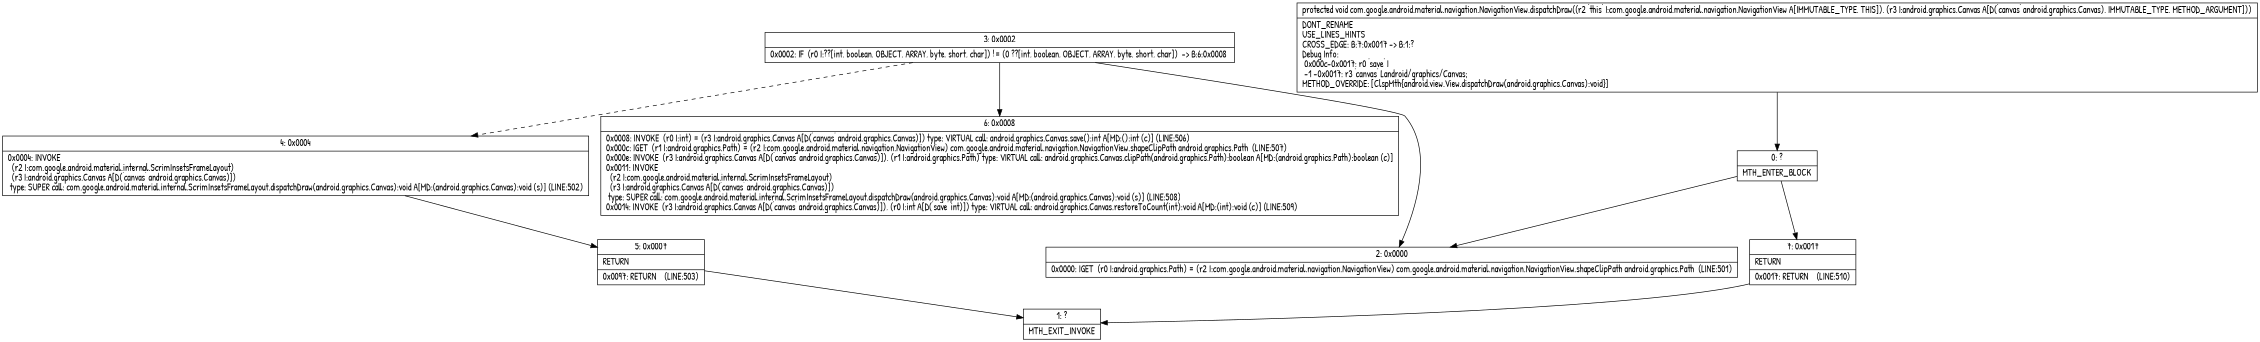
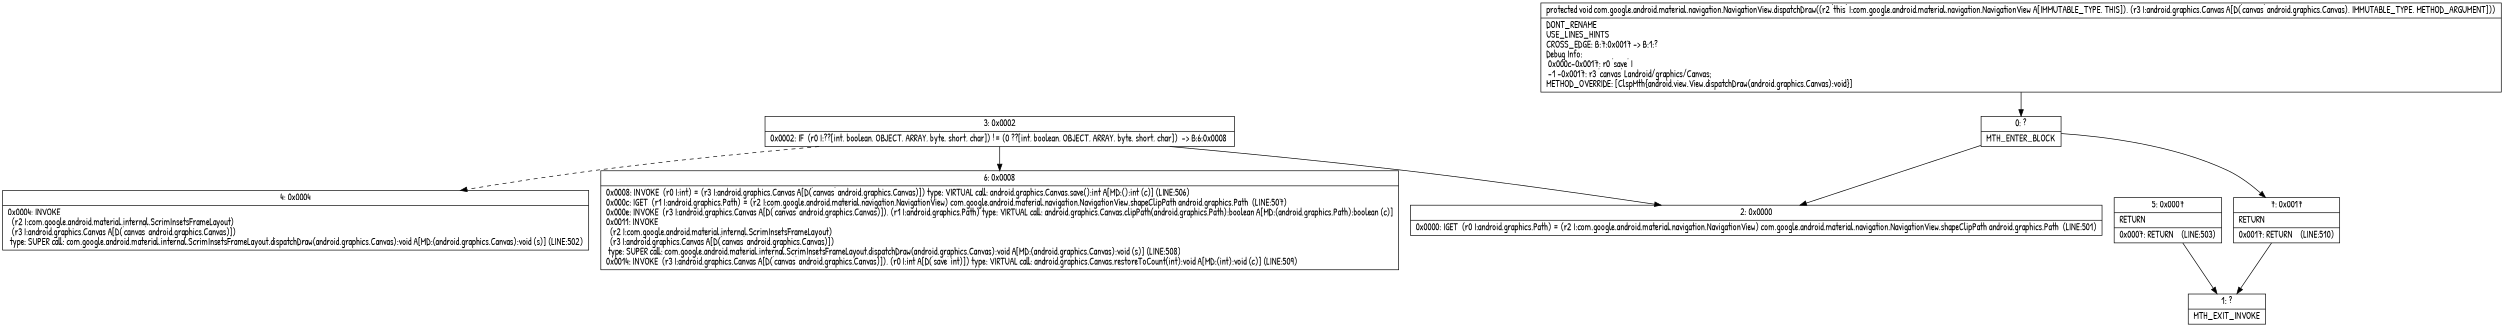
  digraph {
    fontname="Patrick Hand"
    node [fontname="Patrick Hand" shape=record]
    edge [fontname="Patrick Hand"]
    n1 [label="{0\:\ ?|MTH_ENTER_BLOCK\l}"]
    n2 [label="{2\:\ 0x0000|0x0000: IGET  (r0 I:android.graphics.Path) = (r2 I:com.google.android.material.navigation.NavigationView) com.google.android.material.navigation.NavigationView.shapeClipPath android.graphics.Path  (LINE:501)\l}"]
    n3 [label="{7\:\ 0x0017|RETURN\l|0x0017: RETURN    (LINE:510)\l}"]
    n4 [label="{3\:\ 0x0002|0x0002: IF  (r0 I:??[int, boolean, OBJECT, ARRAY, byte, short, char]) != (0 ??[int, boolean, OBJECT, ARRAY, byte, short, char])  \-\> B:6:0x0008 \l}"]
    n5 [label="{4\:\ 0x0004|0x0004: INVOKE  \l  (r2 I:com.google.android.material.internal.ScrimInsetsFrameLayout)\l  (r3 I:android.graphics.Canvas A[D('canvas' android.graphics.Canvas)])\l type: SUPER call: com.google.android.material.internal.ScrimInsetsFrameLayout.dispatchDraw(android.graphics.Canvas):void A[MD:(android.graphics.Canvas):void (s)] (LINE:502)\l}"]
    n6 [label="{6\:\ 0x0008|0x0008: INVOKE  (r0 I:int) = (r3 I:android.graphics.Canvas A[D('canvas' android.graphics.Canvas)]) type: VIRTUAL call: android.graphics.Canvas.save():int A[MD:():int (c)] (LINE:506)\l0x000c: IGET  (r1 I:android.graphics.Path) = (r2 I:com.google.android.material.navigation.NavigationView) com.google.android.material.navigation.NavigationView.shapeClipPath android.graphics.Path  (LINE:507)\l0x000e: INVOKE  (r3 I:android.graphics.Canvas A[D('canvas' android.graphics.Canvas)]), (r1 I:android.graphics.Path) type: VIRTUAL call: android.graphics.Canvas.clipPath(android.graphics.Path):boolean A[MD:(android.graphics.Path):boolean (c)]\l0x0011: INVOKE  \l  (r2 I:com.google.android.material.internal.ScrimInsetsFrameLayout)\l  (r3 I:android.graphics.Canvas A[D('canvas' android.graphics.Canvas)])\l type: SUPER call: com.google.android.material.internal.ScrimInsetsFrameLayout.dispatchDraw(android.graphics.Canvas):void A[MD:(android.graphics.Canvas):void (s)] (LINE:508)\l0x0014: INVOKE  (r3 I:android.graphics.Canvas A[D('canvas' android.graphics.Canvas)]), (r0 I:int A[D('save' int)]) type: VIRTUAL call: android.graphics.Canvas.restoreToCount(int):void A[MD:(int):void (c)] (LINE:509)\l}"]
-   n7 [label="{5\:\ 0x0007|RETURN\l|0x0097: RETURN    (LINE:503)\l}"]
+   n7 [label="{5\:\ 0x0007|RETURN\l|0x0007: RETURN    (LINE:503)\l}"]
    n8 [label="{1\:\ ?|MTH_EXIT_INVOKE\l}"]
    n9 [label="{protected void com.google.android.material.navigation.NavigationView.dispatchDraw((r2 'this' I:com.google.android.material.navigation.NavigationView A[IMMUTABLE_TYPE, THIS]), (r3 I:android.graphics.Canvas A[D('canvas' android.graphics.Canvas), IMMUTABLE_TYPE, METHOD_ARGUMENT]))  | DONT_RENAME\lUSE_LINES_HINTS\lCROSS_EDGE: B:7:0x0017 \-\> B:1:?\lDebug Info:\l  0x000c\-0x0017: r0 'save' I\l  \-1 \-0x0017: r3 'canvas' Landroid\/graphics\/Canvas;\lMETHOD_OVERRIDE: [ClspMth\{android.view.View.dispatchDraw(android.graphics.Canvas):void\}]\l}"]
    n1 -> n2
    n1 -> n3
    n3 -> n8
    n4 -> n2
    n4 -> n5 [style=dashed]
    n4 -> n6
-   n5 -> n7
    n7 -> n8
    n9 -> n1
  }
